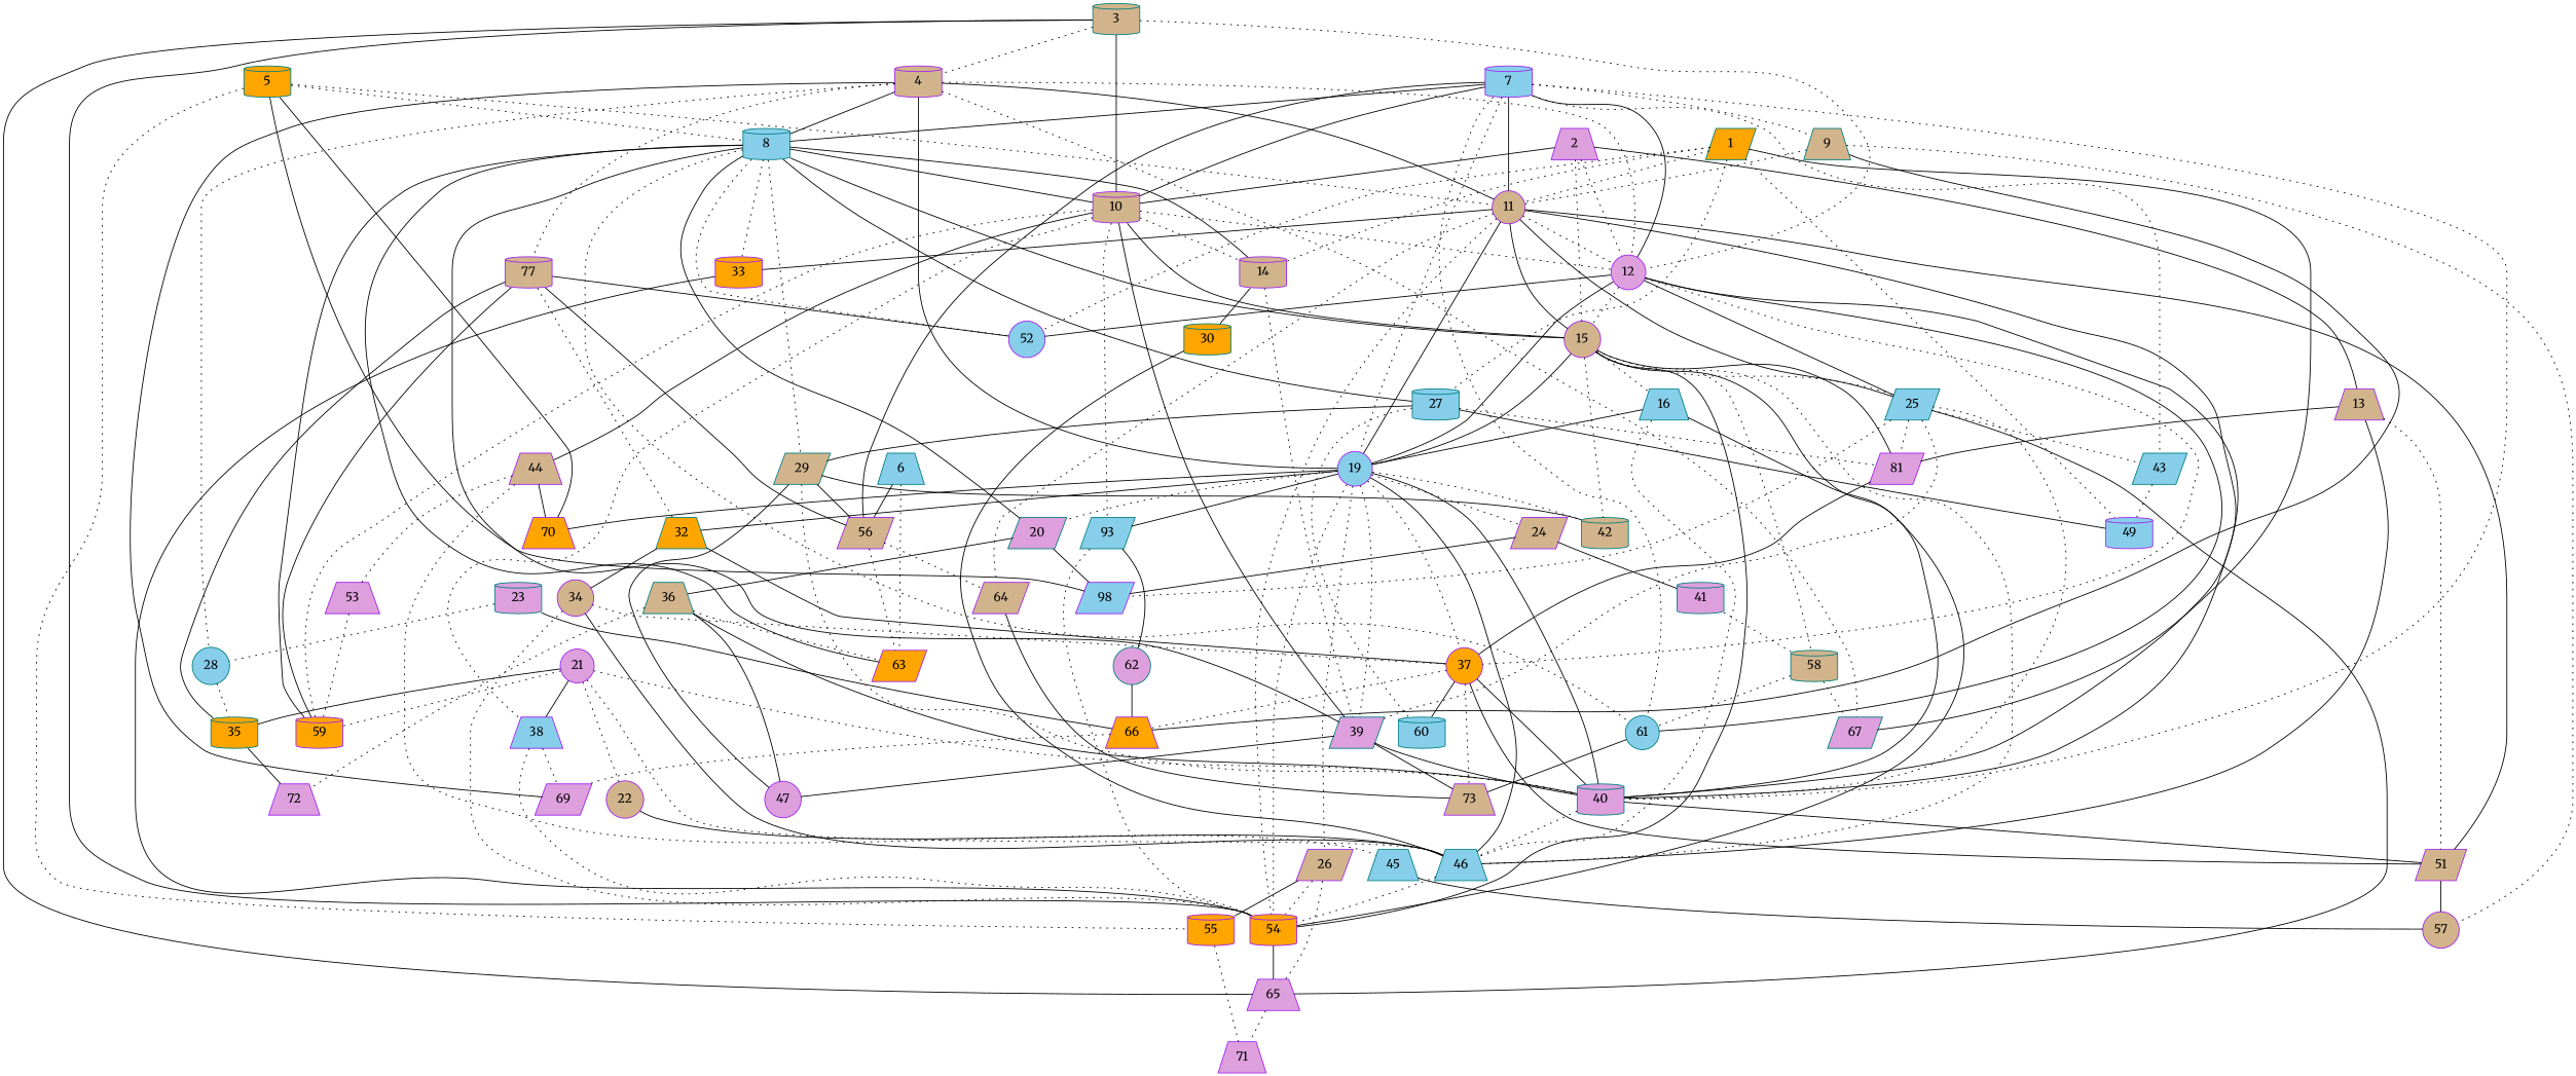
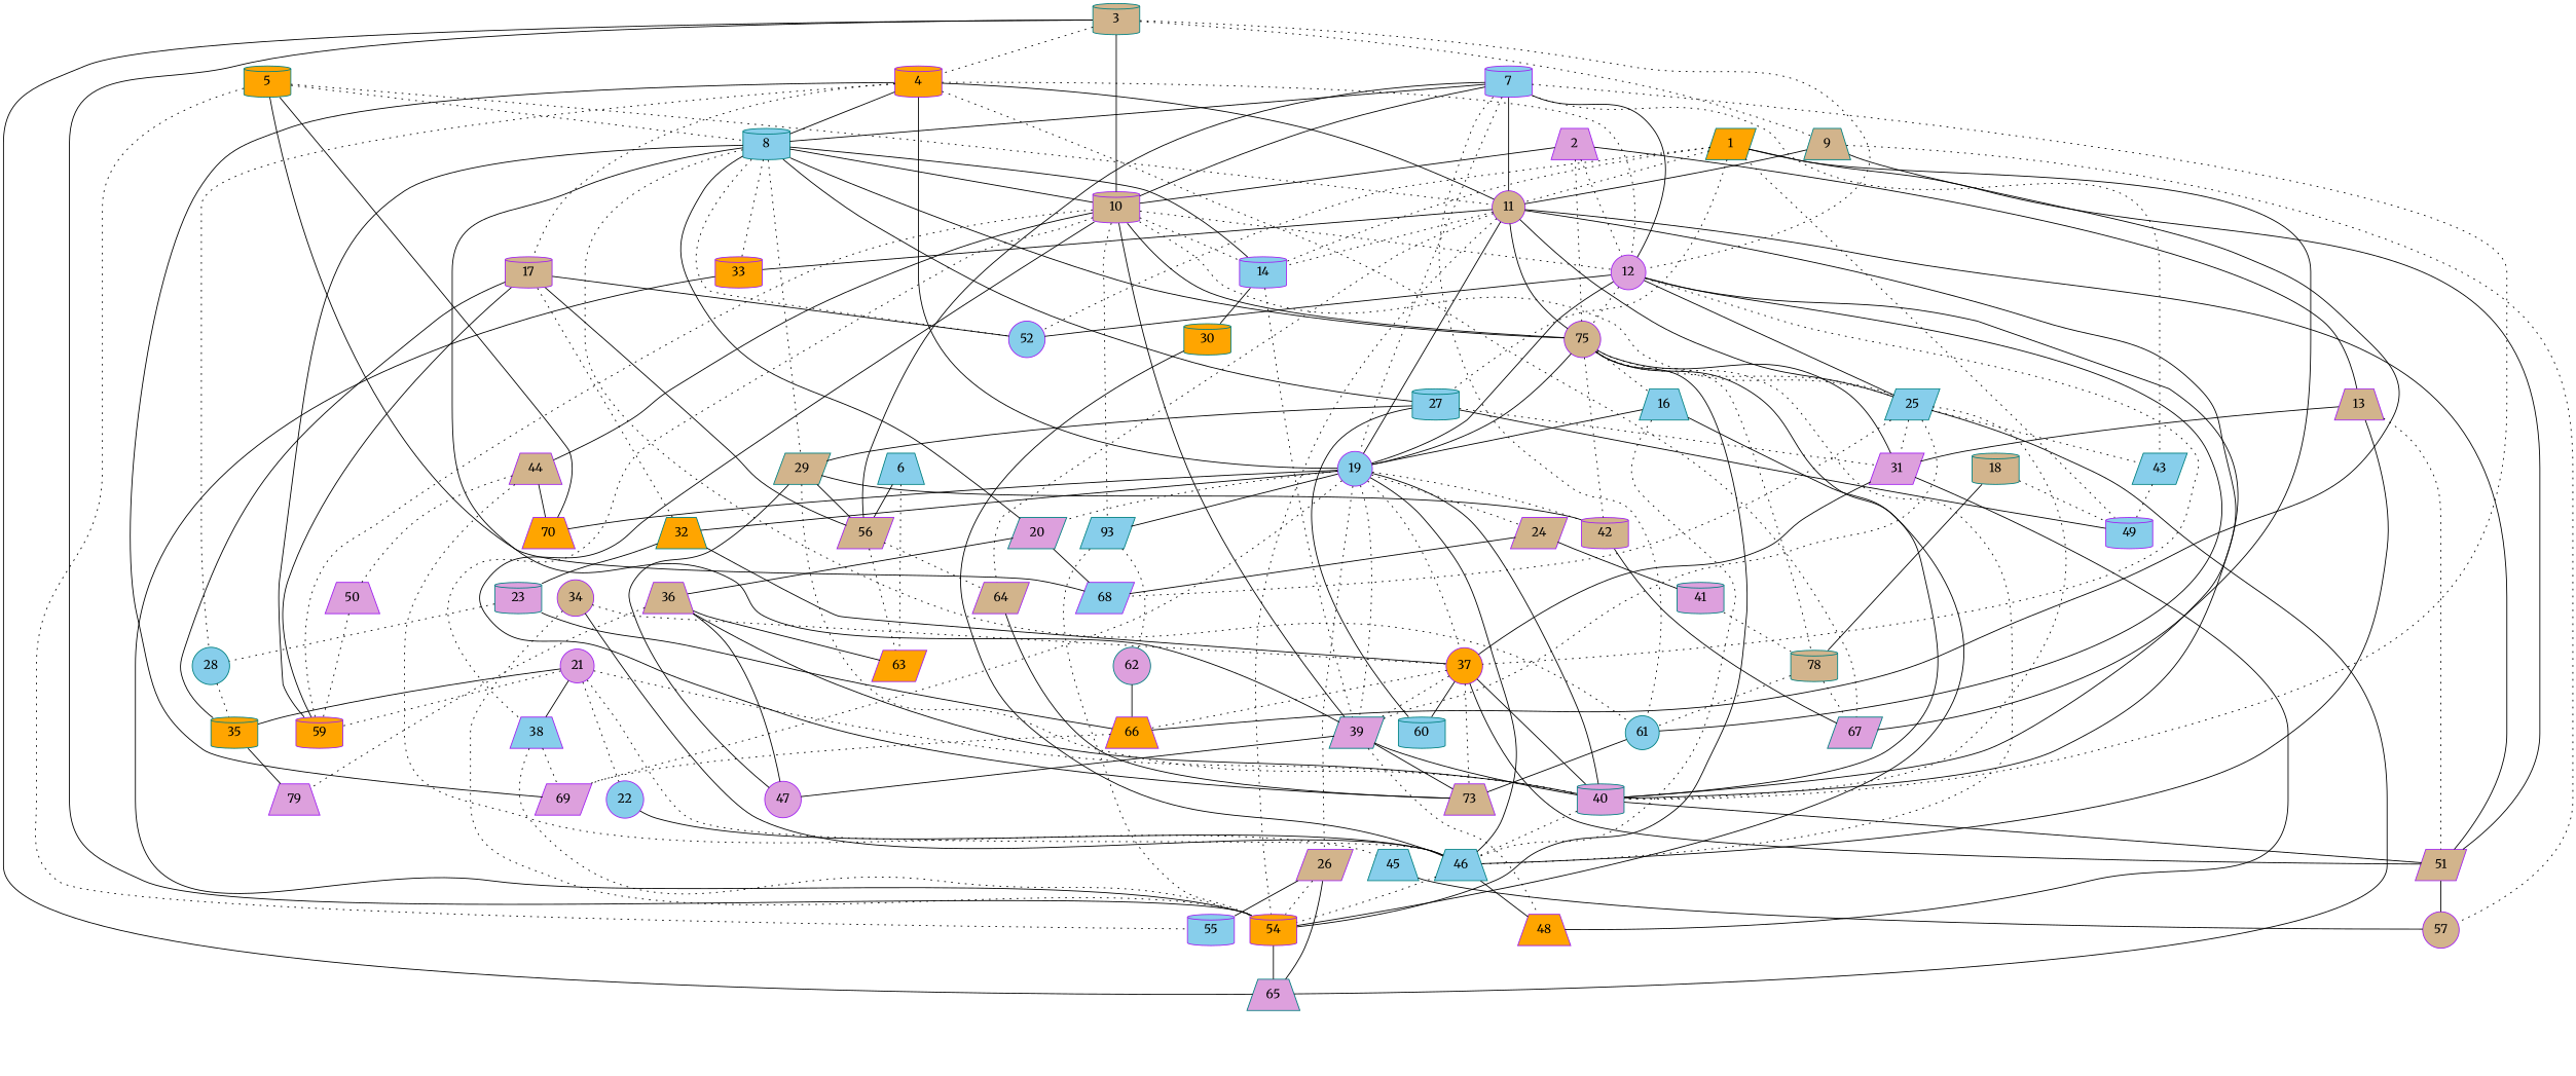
  graph {
    fontname=Merriweather
    node [color=purple fillcolor=tan fontname=Merriweather shape=cylinder style=filled]
    edge [fontname=Merriweather style=solid weight=1.0]
    1 [color=teal fillcolor=orange shape=parallelogram]
    11 [shape=circle]
-   14
+   14 [fillcolor=skyblue]
    27 [color=teal fillcolor=skyblue]
    49 [fillcolor=skyblue]
    51 [shape=parallelogram]
    52 [fillcolor=skyblue shape=circle]
    67 [color=teal fillcolor=plum shape=parallelogram]
-   15 [shape=circle]
+   15 [shape=circle label=75]
    54 [fillcolor=orange]
    19 [fillcolor=skyblue shape=circle]
    40 [color=teal fillcolor=plum]
    33 [fillcolor=orange]
    25 [color=teal fillcolor=skyblue shape=parallelogram]
    64 [shape=parallelogram]
    39 [color=teal fillcolor=plum shape=parallelogram]
    30 [color=teal fillcolor=orange]
    29 [color=teal shape=parallelogram]
-   31 [fillcolor=plum shape=parallelogram label=81]
+   31 [fillcolor=plum shape=parallelogram]
    60 [color=teal fillcolor=skyblue]
    57 [shape=circle]
    2 [fillcolor=plum shape=trapezium]
    10
    12 [fillcolor=plum shape=circle]
    13 [shape=trapezium]
    59 [fillcolor=orange]
    38 [fillcolor=skyblue shape=trapezium]
    44 [shape=trapezium]
    n29 [color=teal fillcolor=skyblue label=93 shape=parallelogram]
    73 [shape=trapezium]
    61 [color=teal fillcolor=skyblue shape=circle]
    37 [fillcolor=orange shape=circle]
    46 [color=teal fillcolor=skyblue shape=trapezium]
    16 [color=teal fillcolor=skyblue shape=trapezium]
-   42 [color=teal]
-   58 [color=teal]
+   42
+   58 [color=teal label=78]
    3 [color=teal]
-   4
-   65 [fillcolor=plum shape=trapezium]
+   4 [fillcolor=orange]
+   65 [color=teal fillcolor=plum shape=trapezium]
    8 [color=teal fillcolor=skyblue]
-   17 [label=77]
+   17
    28 [color=teal fillcolor=skyblue shape=circle]
    69 [fillcolor=plum shape=parallelogram]
-   71 [fillcolor=plum shape=trapezium]
    63 [fillcolor=orange shape=parallelogram]
    20 [color=teal fillcolor=plum shape=parallelogram]
    56 [shape=parallelogram]
    32 [color=teal fillcolor=orange shape=trapezium]
    35 [color=teal fillcolor=orange]
    70 [fillcolor=orange shape=trapezium]
    24 [shape=parallelogram]
    26 [shape=parallelogram]
    5 [color=teal fillcolor=orange]
-   55 [fillcolor=orange]
-   68 [fillcolor=skyblue shape=parallelogram label=98]
+   55 [fillcolor=skyblue]
+   68 [fillcolor=skyblue shape=parallelogram]
    6 [color=teal fillcolor=skyblue shape=trapezium]
    7 [fillcolor=skyblue]
    9 [color=teal shape=trapezium]
    43 [color=teal fillcolor=skyblue shape=parallelogram]
    66 [fillcolor=orange shape=trapezium]
-   36 [color=teal shape=trapezium]
+   36 [shape=trapezium]
    47 [fillcolor=plum shape=circle]
+   48 [fillcolor=orange shape=trapezium]
    45 [color=teal fillcolor=skyblue shape=trapezium]
-   50 [fillcolor=plum shape=trapezium label=53]
+   50 [fillcolor=plum shape=trapezium]
    62 [color=teal fillcolor=plum shape=circle]
    34 [shape=circle]
-   72 [fillcolor=plum shape=trapezium]
+   72 [fillcolor=plum shape=trapezium label=79]
+   18 [color=teal]
    41 [color=teal fillcolor=plum]
    21 [fillcolor=plum shape=circle]
-   22 [shape=circle]
+   22 [fillcolor=skyblue shape=circle]
    23 [color=teal fillcolor=plum]
    1 -- 11 [style=dotted]
    1 -- 14 [style=dotted]
    1 -- 27 [style=dotted weight=2.0]
    1 -- 49 [style=dotted]
+   1 -- 51
    1 -- 52 [style=dotted]
    1 -- 67
-   11 -- 12 [style=dotted]
+   11 -- 14 [style=dotted]
    11 -- 51
    11 -- 15
    11 -- 54 [style=dotted]
    11 -- 19
    11 -- 40
    11 -- 33
    11 -- 25
    11 -- 64 [style=dotted]
    14 -- 39 [style=dotted]
    14 -- 30
    27 -- 49
    27 -- 29
    27 -- 31 [style=dotted]
-   27 -- 60 [style=dotted]
+   27 -- 60
    51 -- 57
    15 -- 54
    15 -- 19
    15 -- 40
    15 -- 25 [style=dotted]
    15 -- 31
    15 -- 46 [style=dotted]
    15 -- 16 [style=dotted]
    15 -- 42 [style=dotted]
    15 -- 58 [style=dotted]
    54 -- 65
-   19 -- 54 [style=dotted weight=2.0]
+   19 -- 69 [style=dotted weight=2.0]
    19 -- 40
    19 -- 39 [style=dotted]
    19 -- n29
    19 -- 37 [style=dotted]
    19 -- 46
    19 -- 42 [style=dotted]
    19 -- 20 [style=dotted]
    19 -- 32
    19 -- 70
    19 -- 24 [style=dotted]
    19 -- 26 [style=dotted]
    40 -- 51
    40 -- 46 [style=dotted]
    33 -- 54
    25 -- 40 [style=dotted]
    25 -- 39 [style=dotted]
    25 -- 31 [style=dotted weight=2.0]
    25 -- 65
    25 -- 68 [style=dotted]
    25 -- 43 [style=dotted]
    64 -- 73
    39 -- 40 [weight=2.0]
    39 -- 73
    39 -- 47
+   39 -- 48 [style=dotted]
    30 -- 46
    29 -- 40 [style=dotted]
    29 -- 42
    29 -- 56
    29 -- 47
    31 -- 37
+   31 -- 48
    2 -- 15 [style=dotted weight=3.0]
    2 -- 10
    2 -- 12 [style=dotted]
    2 -- 13
    10 -- 14 [style=dotted]
    10 -- 15
+   10 -- 25 [style=dotted]
    10 -- 39
    10 -- 12 [style=dotted]
    10 -- 59 [style=dotted]
    10 -- 38 [style=dotted]
    10 -- 44
    10 -- n29 [style=dotted]
+   10 -- 73
    12 -- 52 [weight=2.0]
    12 -- 15 [style=dotted weight=2.0]
    12 -- 19
    12 -- 40
    12 -- 25
    12 -- 61
    12 -- 37 [style=dotted]
    13 -- 51 [style=dotted]
    13 -- 31
    13 -- 46
    38 -- 54 [style=dotted]
    38 -- 69 [style=dotted]
    44 -- 70
    44 -- 45 [style=dotted]
    44 -- 50 [style=dotted]
    n29 -- 54 [style=dotted]
-   n29 -- 62
+   n29 -- 62 [style=dotted]
    61 -- 73
    37 -- 51
    37 -- 40
+   37 -- 39 [style=dotted]
    37 -- 60
    37 -- 73 [style=dotted]
    37 -- 66 [style=dotted]
    46 -- 54 [style=dotted]
+   46 -- 48
    16 -- 54 [weight=2.0]
    16 -- 19
    16 -- 46 [style=dotted]
+   42 -- 67
    58 -- 67 [style=dotted]
    58 -- 61 [style=dotted]
    3 -- 54
    3 -- 10
    3 -- 12 [style=dotted]
    3 -- 4 [style=dotted]
    3 -- 65
    4 -- 11
    4 -- 67 [style=dotted]
    4 -- 19
    4 -- 12 [style=dotted]
    4 -- 8
    4 -- 17 [style=dotted]
    4 -- 28 [style=dotted]
    4 -- 69
-   65 -- 71 [style=dotted]
    8 -- 14 [weight=2.0]
    8 -- 27
    8 -- 52 [style=dotted]
    8 -- 15
    8 -- 33 [style=dotted]
    8 -- 39
    8 -- 29 [style=dotted]
    8 -- 10
    8 -- 59
    8 -- 61 [style=dotted]
-   8 -- 63
    8 -- 20
    17 -- 52
    17 -- 59
    17 -- 56
    17 -- 32 [style=dotted]
    17 -- 35
    28 -- 35 [style=dotted]
    20 -- 68
    20 -- 36
    56 -- 64 [style=dotted]
    56 -- 63 [style=dotted]
    32 -- 37
-   32 -- 34
+   32 -- 23
    35 -- 72
    24 -- 68
    24 -- 41
    26 -- 54 [style=dotted weight=2.0]
-   26 -- 65 [style=dotted]
+   26 -- 65
    26 -- 55
    5 -- 11 [style=dotted]
    5 -- 8 [style=dotted]
    5 -- 70
    5 -- 55 [style=dotted]
    5 -- 68
-   55 -- 71 [style=dotted]
    6 -- 63 [style=dotted]
    6 -- 56
    7 -- 11
    7 -- 19 [style=dotted weight=2.0]
    7 -- 40 [style=dotted]
    7 -- 10
    7 -- 12 [weight=2.0]
    7 -- 61 [style=dotted]
    7 -- 8
    7 -- 56
-   7 -- 9 [style=dotted weight=2.0]
+   3 -- 9 [style=dotted weight=2.0]
    7 -- 43 [style=dotted]
-   9 -- 11 [style=dotted]
+   9 -- 11
    9 -- 57 [style=dotted]
    9 -- 66
    43 -- 49 [style=dotted]
    66 -- 69 [style=dotted]
    36 -- 40
-   36 -- 63 [style=dotted]
+   36 -- 63
    36 -- 47
    36 -- 72 [style=dotted]
    45 -- 57
    50 -- 59 [style=dotted]
    62 -- 66
    34 -- 54 [style=dotted]
    34 -- 37 [style=dotted]
    34 -- 46 [weight=2.0]
+   18 -- 49 [style=dotted]
+   18 -- 58
    41 -- 58 [style=dotted]
    21 -- 40 [style=dotted]
    21 -- 59 [style=dotted]
    21 -- 38
    21 -- 46 [style=dotted]
    21 -- 35
    21 -- 22 [style=dotted]
    22 -- 46
    23 -- 28 [style=dotted]
    23 -- 66
  }
